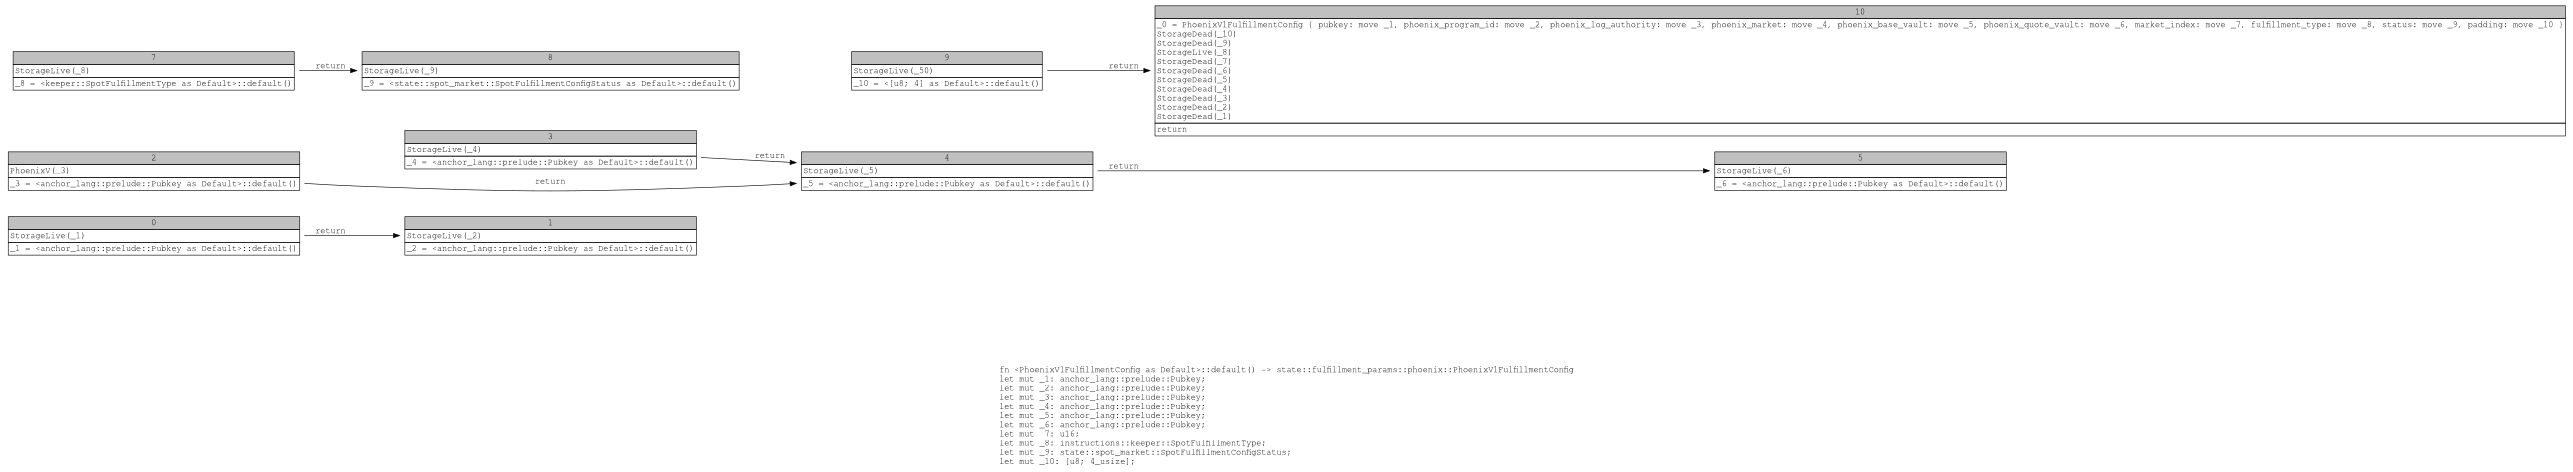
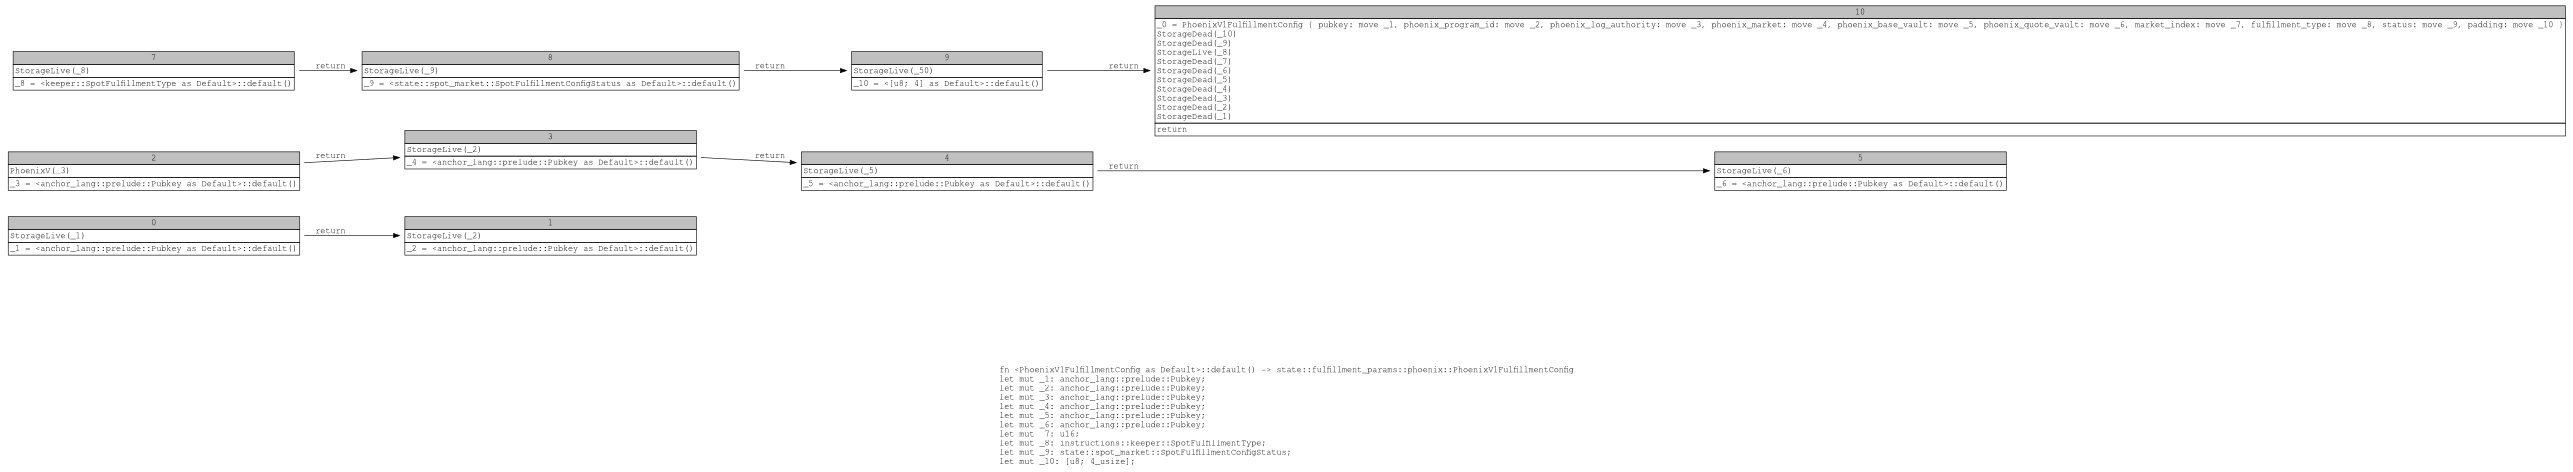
  digraph {
    fontname="Courier, monospace"
    label=<fn &lt;PhoenixV1FulfillmentConfig as Default&gt;::default() -&gt; state::fulfillment_params::phoenix::PhoenixV1FulfillmentConfig<br align="left"/>let mut _1: anchor_lang::prelude::Pubkey;<br align="left"/>let mut _2: anchor_lang::prelude::Pubkey;<br align="left"/>let mut _3: anchor_lang::prelude::Pubkey;<br align="left"/>let mut _4: anchor_lang::prelude::Pubkey;<br align="left"/>let mut _5: anchor_lang::prelude::Pubkey;<br align="left"/>let mut _6: anchor_lang::prelude::Pubkey;<br align="left"/>let mut _7: u16;<br align="left"/>let mut _8: instructions::keeper::SpotFulfillmentType;<br align="left"/>let mut _9: state::spot_market::SpotFulfillmentConfigStatus;<br align="left"/>let mut _10: [u8; 4_usize];<br align="left"/>>
    rankdir=LR
    node [fontname="Courier, monospace" shape=none]
    edge [fontname="Courier, monospace"]
    n1 [label=<<table border="0" cellborder="1" cellspacing="0"><tr><td bgcolor="gray" align="center" colspan="1">0</td></tr><tr><td align="left" balign="left">StorageLive(_1)<br/></td></tr><tr><td align="left">_1 = &lt;anchor_lang::prelude::Pubkey as Default&gt;::default()</td></tr></table>>]
    n2 [label=<<table border="0" cellborder="1" cellspacing="0"><tr><td bgcolor="gray" align="center" colspan="1">1</td></tr><tr><td align="left" balign="left">StorageLive(_2)<br/></td></tr><tr><td align="left">_2 = &lt;anchor_lang::prelude::Pubkey as Default&gt;::default()</td></tr></table>>]
    n3 [label=<<table border="0" cellborder="1" cellspacing="0"><tr><td bgcolor="gray" align="center" colspan="1">2</td></tr><tr><td align="left" balign="left">PhoenixV(_3)<br/></td></tr><tr><td align="left">_3 = &lt;anchor_lang::prelude::Pubkey as Default&gt;::default()</td></tr></table>>]
-   n4 [label=<<table border="0" cellborder="1" cellspacing="0"><tr><td bgcolor="gray" align="center" colspan="1">3</td></tr><tr><td align="left" balign="left">StorageLive(_4)<br/></td></tr><tr><td align="left">_4 = &lt;anchor_lang::prelude::Pubkey as Default&gt;::default()</td></tr></table>>]
+   n4 [label=<<table border="0" cellborder="1" cellspacing="0"><tr><td bgcolor="gray" align="center" colspan="1">3</td></tr><tr><td align="left" balign="left">StorageLive(_2)<br/></td></tr><tr><td align="left">_4 = &lt;anchor_lang::prelude::Pubkey as Default&gt;::default()</td></tr></table>>]
    n5 [label=<<table border="0" cellborder="1" cellspacing="0"><tr><td bgcolor="gray" align="center" colspan="1">4</td></tr><tr><td align="left" balign="left">StorageLive(_5)<br/></td></tr><tr><td align="left">_5 = &lt;anchor_lang::prelude::Pubkey as Default&gt;::default()</td></tr></table>>]
    n6 [label=<<table border="0" cellborder="1" cellspacing="0"><tr><td bgcolor="gray" align="center" colspan="1">5</td></tr><tr><td align="left" balign="left">StorageLive(_6)<br/></td></tr><tr><td align="left">_6 = &lt;anchor_lang::prelude::Pubkey as Default&gt;::default()</td></tr></table>>]
    n7 [label=<<table border="0" cellborder="1" cellspacing="0"><tr><td bgcolor="gray" align="center" colspan="1">7</td></tr><tr><td align="left" balign="left">StorageLive(_8)<br/></td></tr><tr><td align="left">_8 = &lt;keeper::SpotFulfillmentType as Default&gt;::default()</td></tr></table>>]
    n8 [label=<<table border="0" cellborder="1" cellspacing="0"><tr><td bgcolor="gray" align="center" colspan="1">8</td></tr><tr><td align="left" balign="left">StorageLive(_9)<br/></td></tr><tr><td align="left">_9 = &lt;state::spot_market::SpotFulfillmentConfigStatus as Default&gt;::default()</td></tr></table>>]
    n9 [label=<<table border="0" cellborder="1" cellspacing="0"><tr><td bgcolor="gray" align="center" colspan="1">9</td></tr><tr><td align="left" balign="left">StorageLive(_50)<br/></td></tr><tr><td align="left">_10 = &lt;[u8; 4] as Default&gt;::default()</td></tr></table>>]
    n10 [label=<<table border="0" cellborder="1" cellspacing="0"><tr><td bgcolor="gray" align="center" colspan="1">10</td></tr><tr><td align="left" balign="left">_0 = PhoenixV1FulfillmentConfig { pubkey: move _1, phoenix_program_id: move _2, phoenix_log_authority: move _3, phoenix_market: move _4, phoenix_base_vault: move _5, phoenix_quote_vault: move _6, market_index: move _7, fulfillment_type: move _8, status: move _9, padding: move _10 }<br/>StorageDead(_10)<br/>StorageDead(_9)<br/>StorageLive(_8)<br/>StorageDead(_7)<br/>StorageDead(_6)<br/>StorageDead(_5)<br/>StorageDead(_4)<br/>StorageDead(_3)<br/>StorageDead(_2)<br/>StorageDead(_1)<br/></td></tr><tr><td align="left">return</td></tr></table>>]
    n1 -> n2 [label=return]
-   n3 -> n5 [label=return]
+   n3 -> n4 [label=return]
    n4 -> n5 [label=return]
    n5 -> n6 [label=return]
    n7 -> n8 [label=return]
+   n8 -> n9 [label=return]
    n9 -> n10 [label=return]
  }
